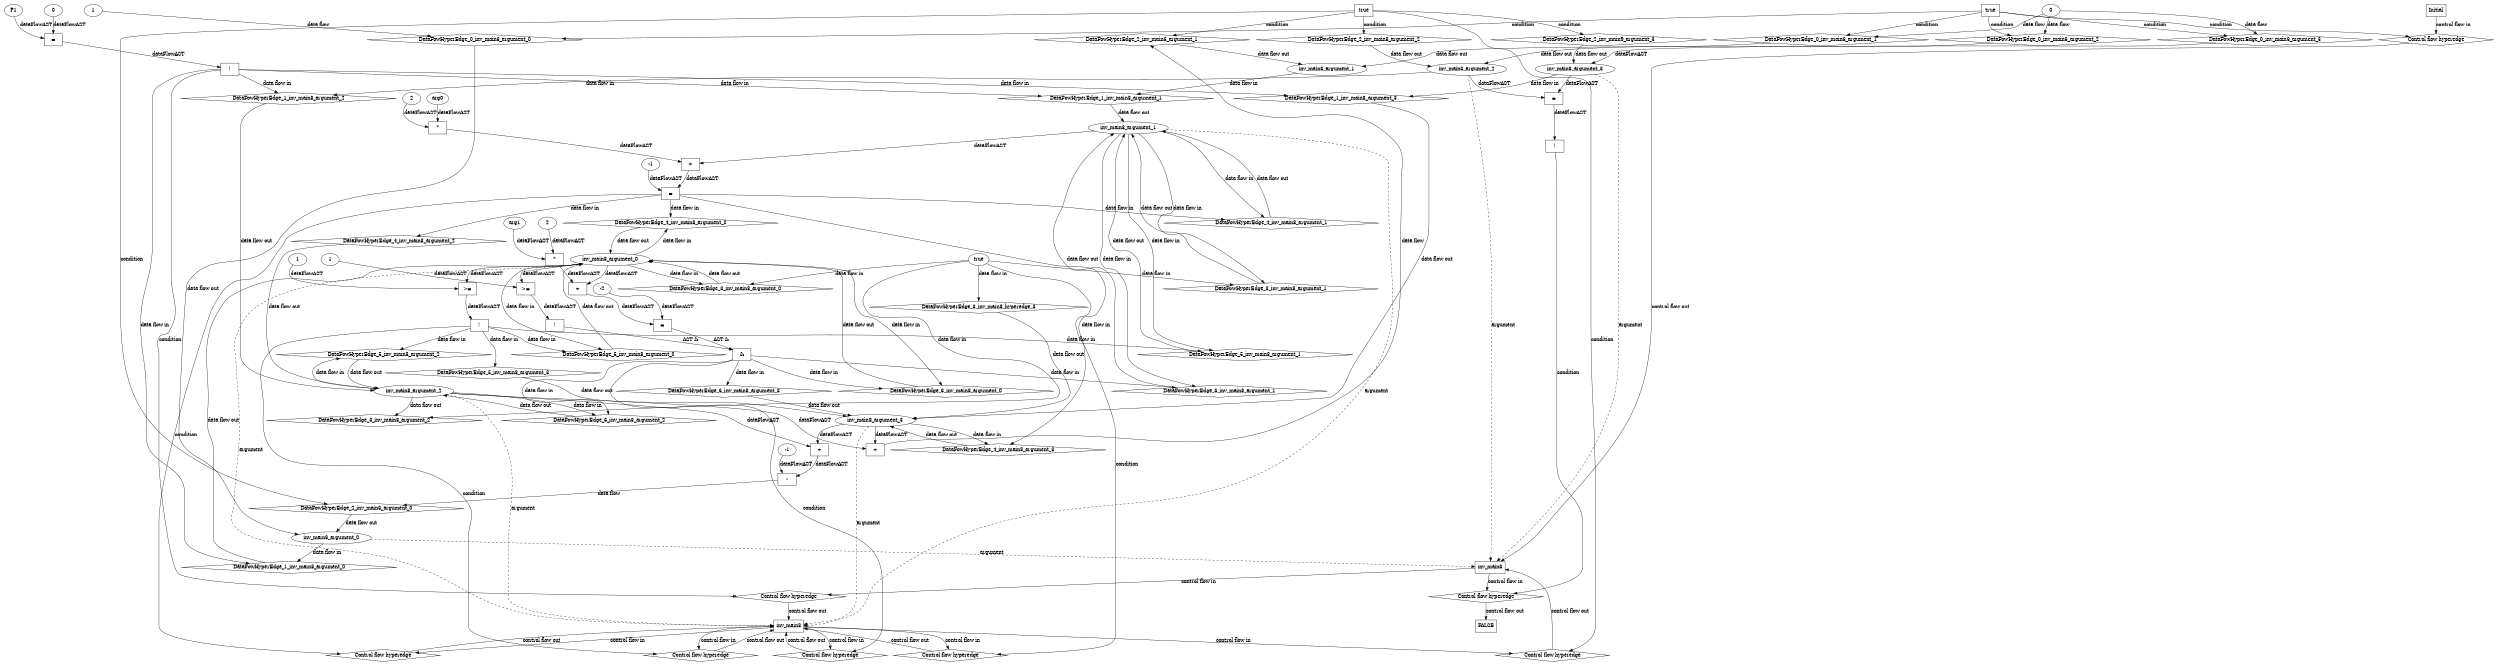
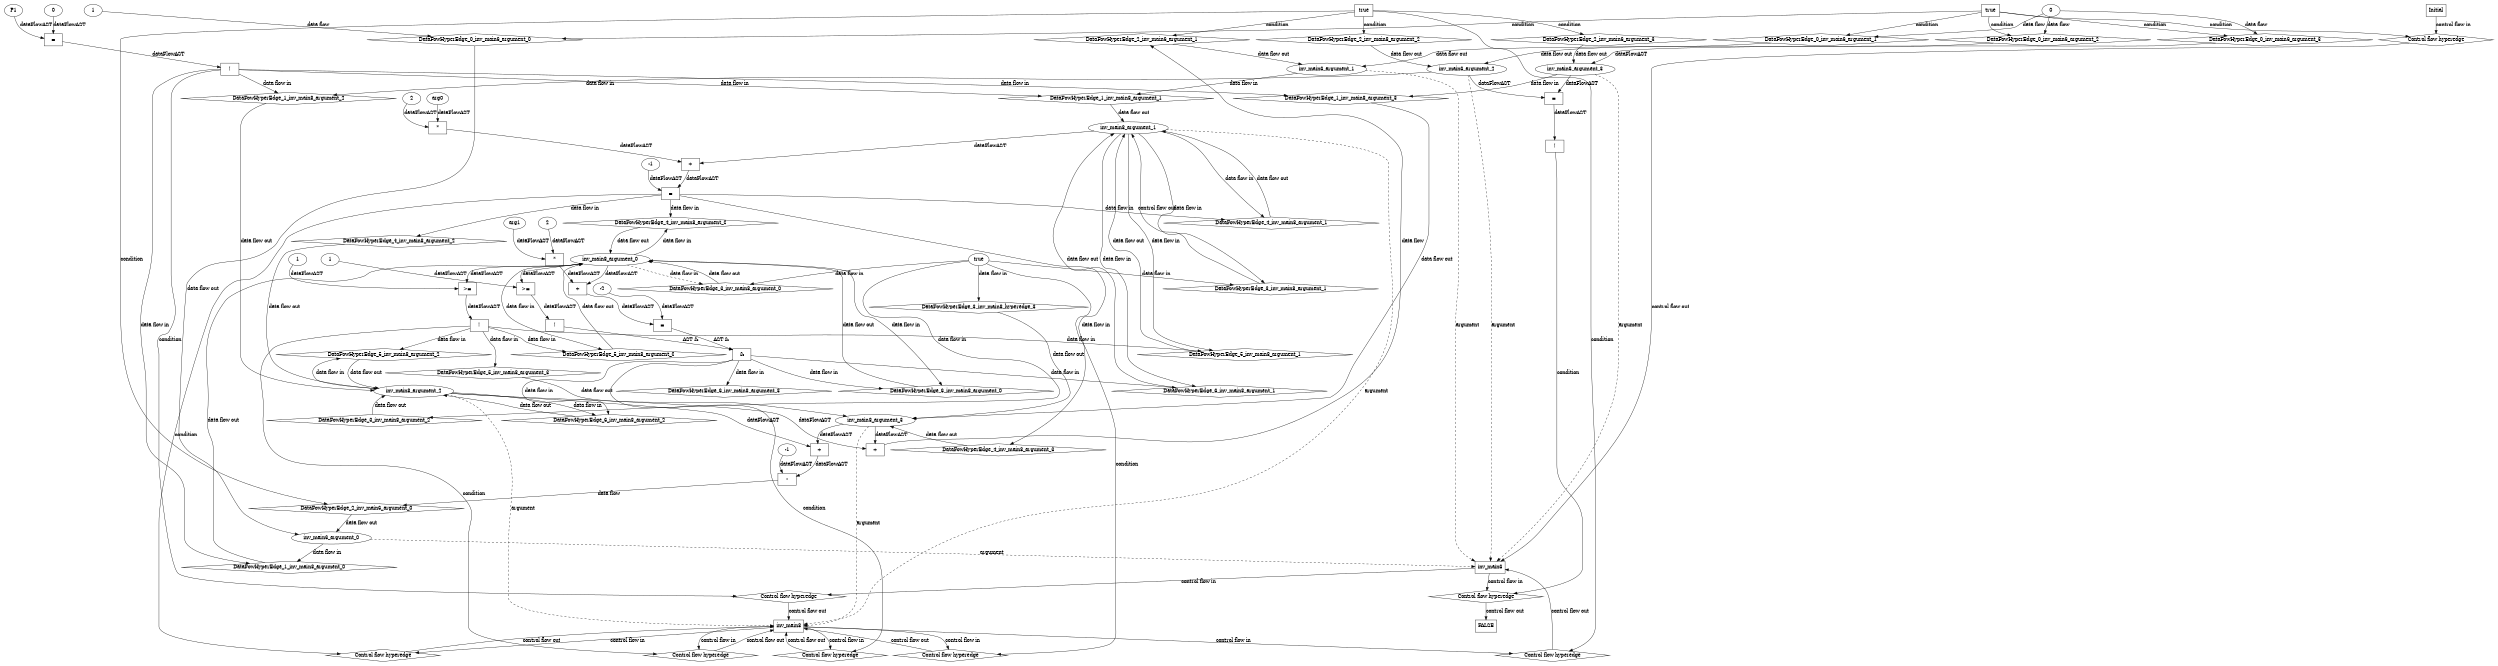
  digraph {
    node [nodeName=argument0 shape=diamond]
    n1 [label=inv_main6 nodeName=inv_main6 shape=rect]
    n2 [label="Control flow hyperedge" nodeName=ControlFowHyperEdge_1]
    n3 [label="Control flow hyperedge" nodeName=ControlFowHyperEdge_7]
    n4 [label=inv_main8 nodeName=inv_main8 shape=rect]
    n5 [label=FALSE nodeName=FALSE shape=rect]
    n6 [label="Control flow hyperedge" nodeName=ControlFowHyperEdge_2]
    n7 [label="Control flow hyperedge" nodeName=ControlFowHyperEdge_3]
    n8 [label="Control flow hyperedge" nodeName=ControlFowHyperEdge_4]
    n9 [label="Control flow hyperedge" nodeName=ControlFowHyperEdge_5]
    n10 [label="Control flow hyperedge" nodeName=ControlFowHyperEdge_6]
    n11 [label=Initial nodeName=Initial shape=rect]
    n12 [label="Control flow hyperedge" nodeName=ControlFowHyperEdge_0]
    n13 [label=inv_main6_argument_0 shape=oval]
    n14 [label=DataFowHyperEdge_1_inv_main8_argument_0 nodeName=DataFowHyperEdge_1_inv_main8_argument_0]
    n15 [label=inv_main8_argument_0 shape=oval]
    n16 [label=inv_main6_argument_1 nodeName=argument1 shape=oval]
    n17 [label=DataFowHyperEdge_1_inv_main8_argument_1 nodeName=DataFowHyperEdge_1_inv_main8_argument_1]
    n18 [label=inv_main8_argument_1 nodeName=argument1 shape=oval]
    n19 [label=inv_main6_argument_2 nodeName=argument2 shape=oval]
    n20 [label="=" nodeName=xxxFALSE___inv_main6_7xxxguard_0_node_1 shape=rect]
    n21 [label=DataFowHyperEdge_1_inv_main8_argument_2 nodeName=DataFowHyperEdge_1_inv_main8_argument_2]
    n22 [label="!" nodeName=xxxFALSE___inv_main6_7xxxguard_0_node_0 shape=rect]
    n23 [label=inv_main8_argument_2 nodeName=argument2 shape=oval]
    n24 [label=inv_main6_argument_3 nodeName=argument3 shape=oval]
    n25 [label=DataFowHyperEdge_1_inv_main8_argument_3 nodeName=DataFowHyperEdge_1_inv_main8_argument_3]
    n26 [label=inv_main8_argument_3 nodeName=argument3 shape=oval]
    n27 [label=">=" nodeName=xxxinv_main8___inv_main8_5xxxguard_0_node_1 shape=rect]
    n28 [label=">=" nodeName=xxxinv_main8___inv_main8_6xxxguard_0_node_1 shape=rect]
    n29 [label="+" nodeName=xxxinv_main8___inv_main8_6xxxguard1_node_1 shape=rect]
    n30 [label=DataFowHyperEdge_3_inv_main8_argument_0 nodeName=DataFowHyperEdge_3_inv_main8_argument_0]
    n31 [label=DataFowHyperEdge_4_inv_main8_argument_0 nodeName=DataFowHyperEdge_4_inv_main8_argument_0]
    n32 [label=DataFowHyperEdge_5_inv_main8_argument_0 nodeName=DataFowHyperEdge_5_inv_main8_argument_0]
    n33 [label=DataFowHyperEdge_6_inv_main8_argument_0 nodeName=DataFowHyperEdge_6_inv_main8_argument_0]
    n34 [label="!" nodeName=xxxinv_main8___inv_main8_5xxxguard_0_node_0 shape=rect]
    n35 [label="!" nodeName=xxxinv_main8___inv_main8_6xxxguard_0_node_0 shape=rect]
    n36 [label="=" nodeName=xxxinv_main8___inv_main8_6xxxguard1_node_0 shape=rect]
    n37 [label="+" nodeName=xxxinv_main8___inv_main8_4xxxguard_0_node_1 shape=rect]
    n38 [label=DataFowHyperEdge_3_inv_main8_argument_1 nodeName=DataFowHyperEdge_3_inv_main8_argument_1]
    n39 [label=DataFowHyperEdge_4_inv_main8_argument_1 nodeName=DataFowHyperEdge_4_inv_main8_argument_1]
    n40 [label=DataFowHyperEdge_5_inv_main8_argument_1 nodeName=DataFowHyperEdge_5_inv_main8_argument_1]
    n41 [label=DataFowHyperEdge_6_inv_main8_argument_1 nodeName=DataFowHyperEdge_6_inv_main8_argument_1]
    n42 [label="=" nodeName=xxxinv_main8___inv_main8_4xxxguard_0_node_0 shape=rect]
    n43 [label="+" nodeName=xxxinv_main6___inv_main8_2xxxdataFlow_0_node_1 shape=rect]
    n44 [label="+" nodeName=xxxinv_main6___inv_main8_2xxxdataFlow1_node_0 shape=rect]
    n45 [label=DataFowHyperEdge_5_inv_main8_argument_2 nodeName=DataFowHyperEdge_5_inv_main8_argument_2]
    n46 [label=DataFowHyperEdge_6_inv_main8_argument_2 nodeName=DataFowHyperEdge_6_inv_main8_argument_2]
    n47 [label="-" nodeName=xxxinv_main6___inv_main8_2xxxdataFlow_0_node_0 shape=rect]
    n48 [label=DataFowHyperEdge_2_inv_main6_argument_1 nodeName=DataFowHyperEdge_2_inv_main6_argument_1]
    n49 [label=DataFowHyperEdge_4_inv_main8_argument_3 nodeName=DataFowHyperEdge_4_inv_main8_argument_3]
    n50 [label=true nodeName=true_0 shape=rect]
    n51 [label=DataFowHyperEdge_0_inv_main6_argument_0 nodeName=DataFowHyperEdge_0_inv_main6_argument_0]
    n52 [label=DataFowHyperEdge_0_inv_main6_argument_1 nodeName=DataFowHyperEdge_0_inv_main6_argument_1]
    n53 [label=DataFowHyperEdge_0_inv_main6_argument_2 nodeName=DataFowHyperEdge_0_inv_main6_argument_2]
    n54 [label=DataFowHyperEdge_0_inv_main6_argument_3 nodeName=DataFowHyperEdge_0_inv_main6_argument_3]
    n55 [label=1 nodeName=xxxinv_main6___Initial_0xxxdataFlow_0_node_0 shape=""]
    n56 [label=0 nodeName=xxxinv_main6___Initial_0xxxdataFlow1_node_0 shape=""]
    n57 [label="!" nodeName=xxxinv_main8___inv_main6_1xxxguard_0_node_0 shape=rect]
    n58 [label="=" nodeName=xxxinv_main8___inv_main6_1xxxguard_0_node_1 shape=rect]
    n59 [label=P1 nodeName=xxxinv_main8___inv_main6_1xxxguard_0_node_2 shape=""]
    n60 [label=0 nodeName=xxxinv_main8___inv_main6_1xxxguard_0_node_3 shape=""]
    n61 [label=true nodeName=true_2 shape=rect]
    n62 [label=DataFowHyperEdge_2_inv_main6_argument_0 nodeName=DataFowHyperEdge_2_inv_main6_argument_0]
    n63 [label=DataFowHyperEdge_2_inv_main8_argument_2 nodeName=DataFowHyperEdge_2_inv_main6_argument_2]
-   n64 [label=DataFowHyperEdge_2_inv_main9_argument_3 nodeName=DataFowHyperEdge_2_inv_main6_argument_3]
+   n64 [label=DataFowHyperEdge_2_inv_main6_argument_3 nodeName=DataFowHyperEdge_2_inv_main6_argument_3]
    n65 [label=-1 nodeName=xxxinv_main6___inv_main8_2xxxdataFlow_0_node_4 shape=""]
    n66 [label=true nodeName=xxxinv_main8___inv_main8_3xxxguard_0_node_0 shape=""]
    n67 [label=DataFowHyperEdge_3_inv_main8_argument_2 nodeName=DataFowHyperEdge_3_inv_main8_argument_2]
    n68 [label=DataFowHyperEdge_3_inv_main8_hyperedge_3 nodeName=DataFowHyperEdge_3_inv_main8_argument_3]
    n69 [label=DataFowHyperEdge_4_inv_main8_argument_2 nodeName=DataFowHyperEdge_4_inv_main8_argument_2]
    n70 [label="*" nodeName=xxxinv_main8___inv_main8_4xxxguard_0_node_2 shape=rect]
    n71 [label=2 nodeName=xxxinv_main8___inv_main8_4xxxguard_0_node_3 shape=""]
    n72 [label=arg0 nodeName=xxxinv_main8___inv_main8_4xxxguard_0_node_4 shape=""]
    n73 [label=-1 nodeName=xxxinv_main8___inv_main8_4xxxguard_0_node_6 shape=""]
    n74 [label=DataFowHyperEdge_5_inv_main8_argument_3 nodeName=DataFowHyperEdge_5_inv_main8_argument_3]
    n75 [label=1 nodeName=xxxinv_main8___inv_main8_5xxxguard_0_node_3 shape=""]
    n76 [label="&" nodeName=xxxinv_main8___inv_main8_6xxx_and shape=rect]
    n77 [label=DataFowHyperEdge_6_inv_main8_argument_3 nodeName=DataFowHyperEdge_6_inv_main8_argument_3]
    n78 [label=1 nodeName=xxxinv_main8___inv_main8_6xxxguard_0_node_2 shape=""]
    n79 [label="*" nodeName=xxxinv_main8___inv_main8_6xxxguard1_node_2 shape=rect]
    n80 [label=2 nodeName=xxxinv_main8___inv_main8_6xxxguard1_node_3 shape=""]
    n81 [label=arg1 nodeName=xxxinv_main8___inv_main8_6xxxguard1_node_4 shape=""]
    n82 [label=-2 nodeName=xxxinv_main8___inv_main8_6xxxguard1_node_6 shape=""]
    n1 -> n2 [label="control flow in"]
    n1 -> n3 [label="control flow in"]
    n2 -> n4 [label="control flow out"]
    n3 -> n5 [label="control flow out"]
    n4 -> n6 [label="control flow in"]
    n4 -> n7 [label="control flow in"]
    n4 -> n8 [label="control flow in"]
    n4 -> n9 [label="control flow in"]
    n4 -> n10 [label="control flow in"]
    n6 -> n1 [label="control flow out"]
    n7 -> n4 [label="control flow out"]
    n8 -> n4 [label="control flow out"]
    n9 -> n4 [label="control flow out"]
    n10 -> n4 [label="control flow out"]
    n11 -> n12 [label="control flow in"]
    n12 -> n1 [label="control flow out"]
    n13 -> n1 [label=argument style=dashed]
    n13 -> n14 [label="data flow in"]
    n14 -> n15 [label="data flow out"]
-   n15 -> n4 [label=argument style=dashed]
    n15 -> n27 [label=dataFlowAST]
    n15 -> n28 [label=dataFlowAST]
    n15 -> n29 [label=dataFlowAST]
-   n15 -> n30 [label="data flow in"]
+   n15 -> n30 [label="data flow in" style=dashed]
    n15 -> n31 [label="data flow in"]
    n15 -> n32 [label="data flow in"]
    n15 -> n33 [label="data flow in"]
+   n16 -> n1 [label=argument style=dashed]
    n16 -> n17 [label="data flow in"]
    n17 -> n18 [label="data flow out"]
    n18 -> n4 [label=argument style=dashed]
    n18 -> n37 [label=dataFlowAST]
    n18 -> n38 [label="data flow in"]
    n18 -> n39 [label="data flow in"]
    n18 -> n40 [label="data flow in"]
    n18 -> n41 [label="data flow in"]
    n19 -> n1 [label=argument style=dashed]
    n19 -> n20 [label=dataFlowAST]
    n19 -> n21 [label="data flow in"]
    n20 -> n22 [label=dataFlowAST]
    n21 -> n23 [label="data flow out"]
    n22 -> n3 [label=condition]
    n23 -> n4 [label=argument style=dashed]
    n23 -> n43 [label=dataFlowAST]
    n23 -> n44 [label=dataFlowAST]
    n23 -> n45 [label="data flow in"]
    n23 -> n46 [label="data flow in"]
    n24 -> n1 [label=argument style=dashed]
    n24 -> n20 [label=dataFlowAST]
    n24 -> n25 [label="data flow in"]
    n25 -> n26 [label="data flow out"]
    n26 -> n4 [label=argument style=dashed]
    n26 -> n43 [label=dataFlowAST]
    n26 -> n44 [label=dataFlowAST]
-   n26 -> n49 [label="data flow in"]
    n27 -> n34 [label=dataFlowAST]
    n28 -> n35 [label=dataFlowAST]
    n29 -> n36 [label=dataFlowAST]
    n30 -> n15 [label="data flow out"]
    n31 -> n15 [label="data flow out"]
    n32 -> n15 [label="data flow out"]
    n33 -> n15 [label="data flow out"]
    n34 -> n9 [label=condition]
    n34 -> n32 [label="data flow in"]
    n34 -> n40 [label="data flow in"]
    n34 -> n45 [label="data flow in"]
    n34 -> n74 [label="data flow in"]
    n35 -> n76 [label="AST &"]
    n36 -> n76 [label="AST &"]
    n37 -> n42 [label=dataFlowAST]
-   n38 -> n18 [label="data flow out"]
+   n38 -> n18 [label="control flow out"]
    n39 -> n18 [label="data flow out"]
    n40 -> n18 [label="data flow out"]
    n41 -> n18 [label="data flow out"]
    n42 -> n8 [label=condition]
    n42 -> n31 [label="data flow in"]
    n42 -> n39 [label="data flow in"]
    n42 -> n49 [label="data flow in"]
    n42 -> n69 [label="data flow in"]
    n43 -> n47 [label=dataFlowAST]
    n44 -> n48 [label="data flow"]
    n45 -> n23 [label="data flow out"]
    n46 -> n23 [label="data flow out"]
    n47 -> n62 [label="data flow"]
    n48 -> n16 [label="data flow out"]
    n49 -> n26 [label="data flow out"]
    n50 -> n12 [label=condition]
    n50 -> n51 [label=condition]
    n50 -> n52 [label=condition]
    n50 -> n53 [label=condition]
    n50 -> n54 [label=condition]
    n51 -> n13 [label="data flow out"]
    n52 -> n16 [label="data flow out"]
    n53 -> n19 [label="data flow out"]
    n54 -> n24 [label=dataFlowAST]
    n55 -> n51 [label="data flow"]
    n56 -> n52 [label="data flow"]
    n56 -> n53 [label="data flow"]
    n56 -> n54 [label="data flow"]
    n57 -> n2 [label=condition]
    n57 -> n14 [label="data flow in"]
    n57 -> n17 [label="data flow in"]
    n57 -> n21 [label="data flow in"]
    n57 -> n25 [label="data flow in"]
    n58 -> n57 [label=dataFlowAST]
    n59 -> n58 [label=dataFlowAST]
    n60 -> n58 [label=dataFlowAST]
    n61 -> n6 [label=condition]
    n61 -> n48 [label=condition]
    n61 -> n62 [label=condition]
    n61 -> n63 [label=condition]
    n61 -> n64 [label=condition]
    n62 -> n13 [label="data flow out"]
    n63 -> n19 [label="data flow out"]
    n64 -> n24 [label="data flow out"]
    n65 -> n47 [label=dataFlowAST]
    n66 -> n7 [label=condition]
    n66 -> n30 [label="data flow in"]
    n66 -> n38 [label="data flow in"]
    n66 -> n67 [label="data flow in"]
    n66 -> n68 [label="data flow in"]
-   n23 -> n67 [label="data flow out"]
+   n67 -> n23 [label="data flow out"]
    n68 -> n26 [label="data flow out"]
    n69 -> n23 [label="data flow out"]
    n70 -> n37 [label=dataFlowAST]
    n71 -> n70 [label=dataFlowAST]
    n72 -> n70 [label=dataFlowAST]
    n73 -> n42 [label=dataFlowAST]
    n74 -> n26 [label="data flow out"]
    n75 -> n27 [label=dataFlowAST]
    n76 -> n10 [label=condition]
    n76 -> n33 [label="data flow in"]
    n76 -> n41 [label="data flow in"]
    n76 -> n46 [label="data flow in"]
    n76 -> n77 [label="data flow in"]
-   n77 -> n26 [label="data flow out"]
    n78 -> n28 [label=dataFlowAST]
    n79 -> n29 [label=dataFlowAST]
    n80 -> n79 [label=dataFlowAST]
    n81 -> n79 [label=dataFlowAST]
    n82 -> n36 [label=dataFlowAST]
  }
